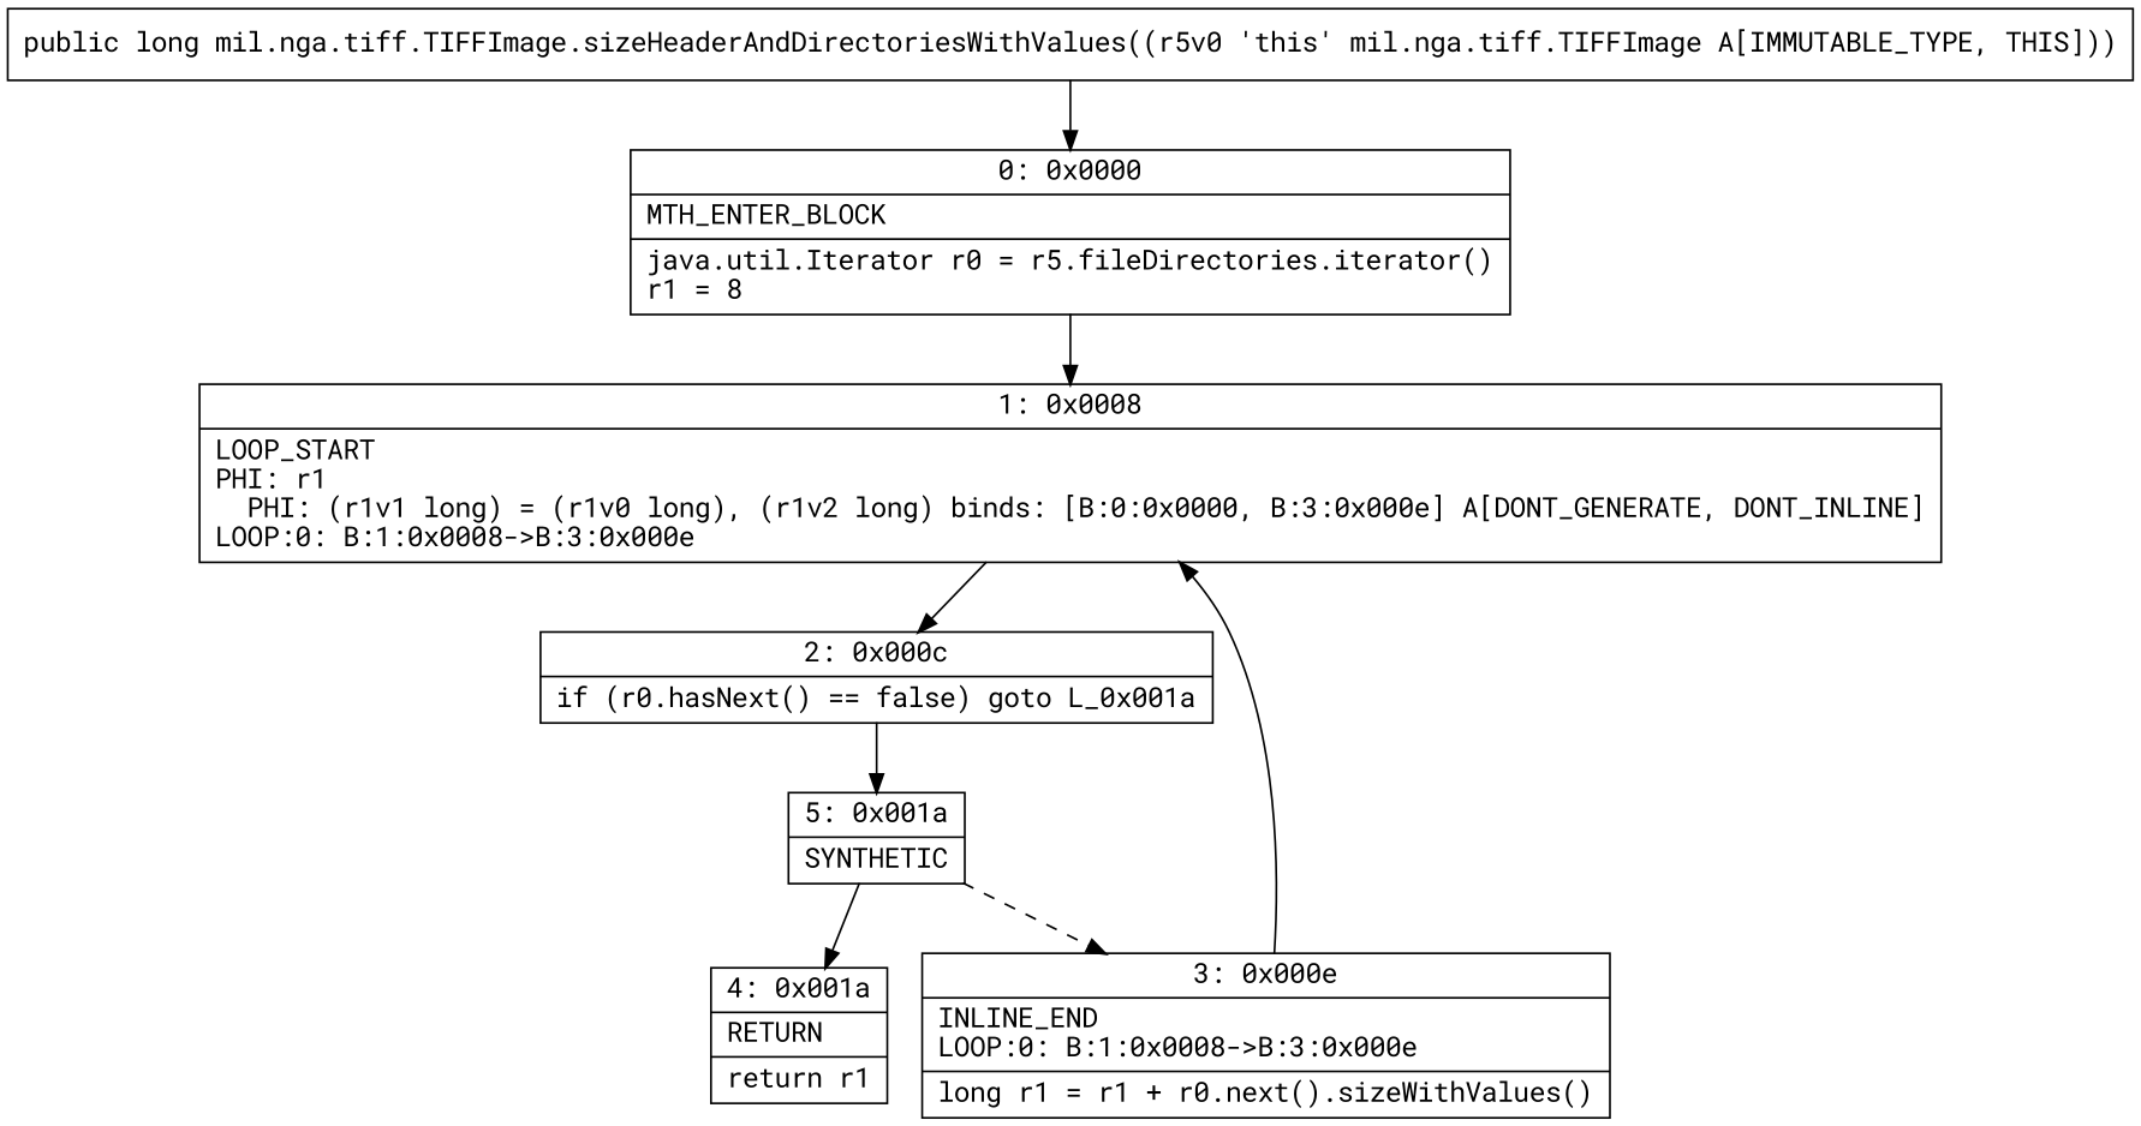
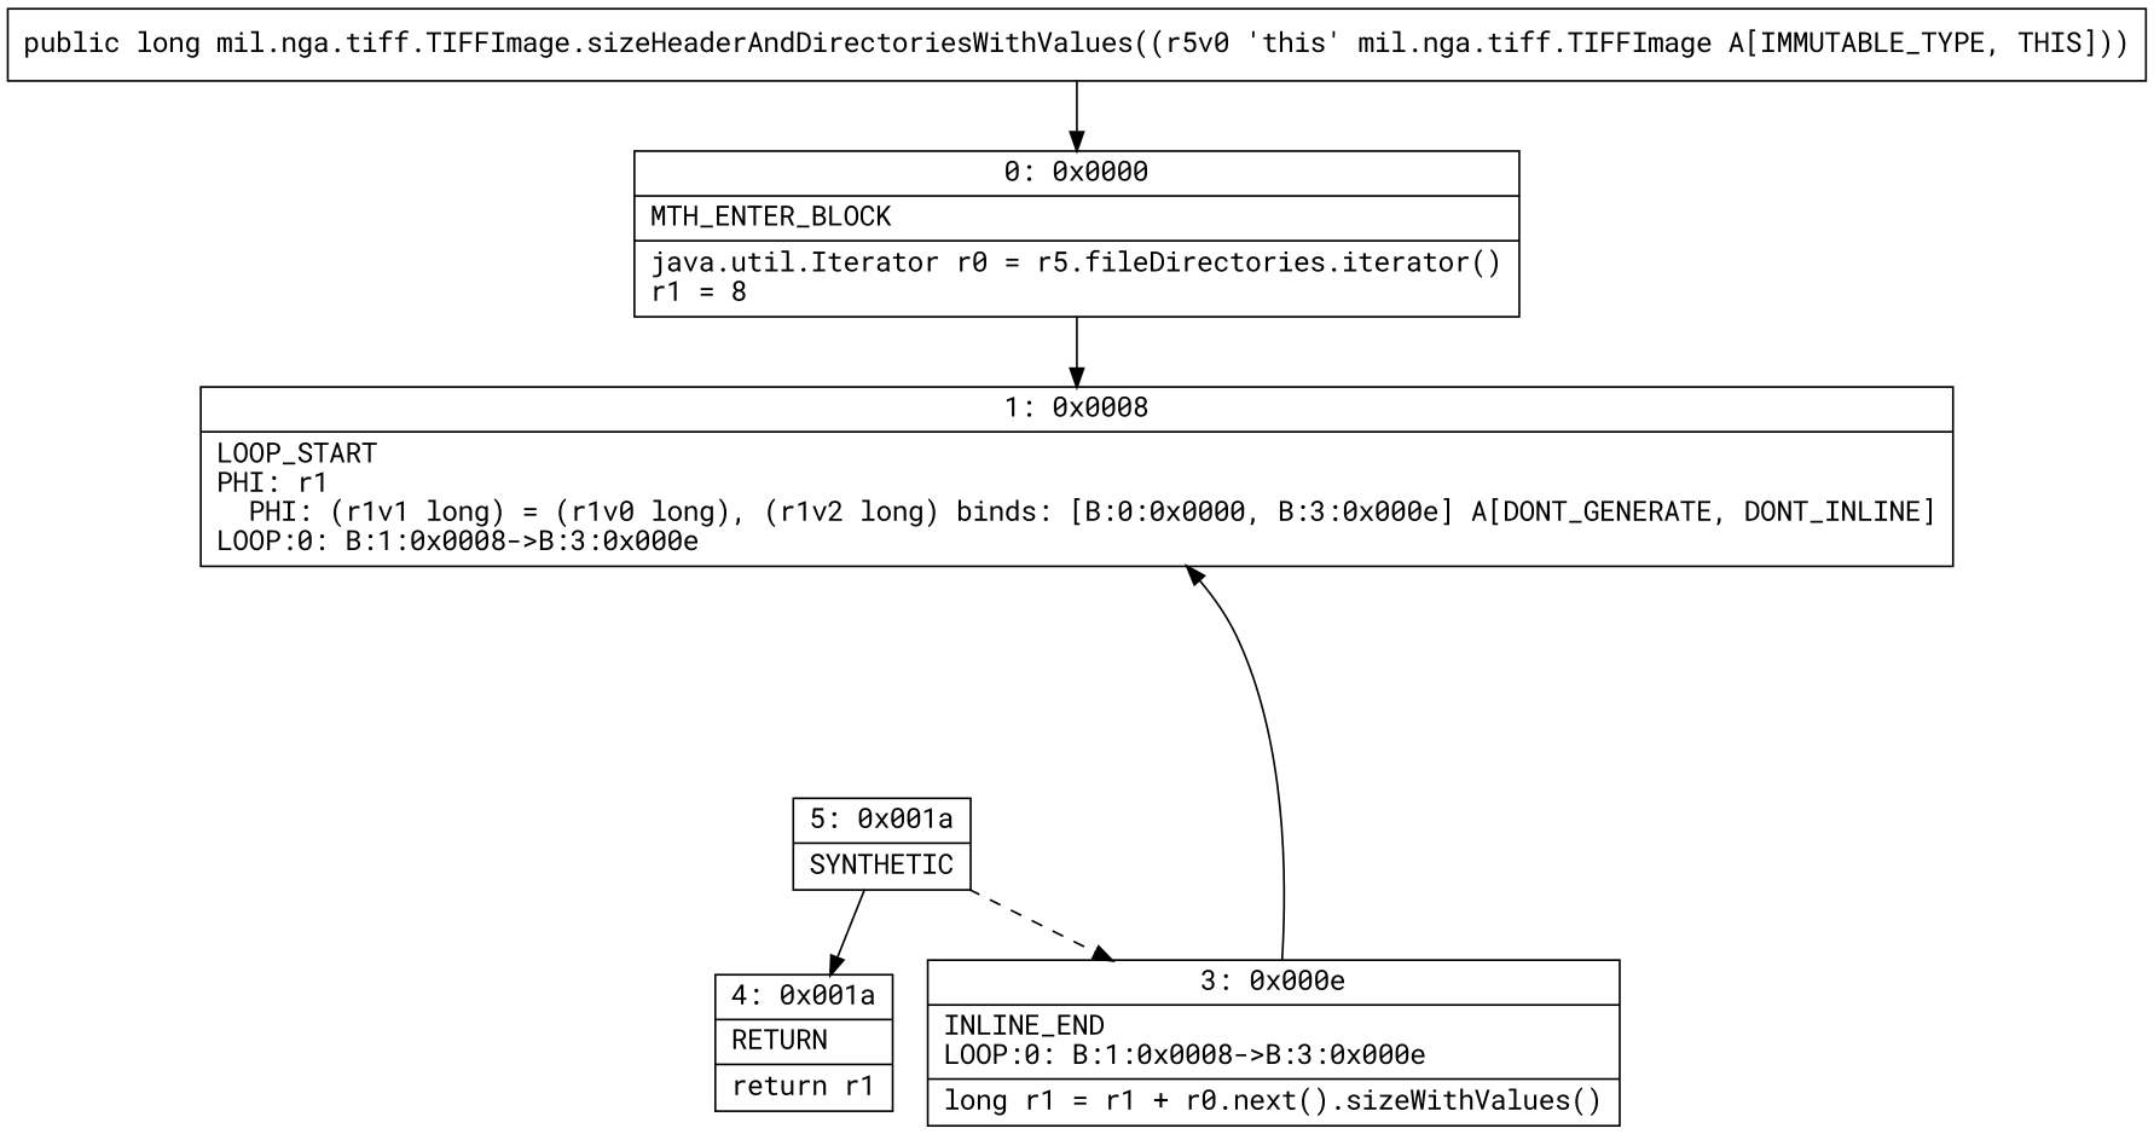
  digraph {
    fontname="Roboto Mono"
    node [fontname="Roboto Mono" shape=record]
    edge [fontname="Roboto Mono"]
    n1 [label="{0\:\ 0x0000|MTH_ENTER_BLOCK\l|java.util.Iterator r0 = r5.fileDirectories.iterator()\lr1 = 8\l}"]
    n2 [label="{1\:\ 0x0008|LOOP_START\lPHI: r1 \l  PHI: (r1v1 long) = (r1v0 long), (r1v2 long) binds: [B:0:0x0000, B:3:0x000e] A[DONT_GENERATE, DONT_INLINE]\lLOOP:0: B:1:0x0008\-\>B:3:0x000e\l}"]
-   n3 [label="{2\:\ 0x000c|if (r0.hasNext() == false) goto L_0x001a\l}"]
    n4 [label="{5\:\ 0x001a|SYNTHETIC\l}"]
    n5 [label="{3\:\ 0x000e|INLINE_END\lLOOP:0: B:1:0x0008\-\>B:3:0x000e\l|long r1 = r1 + r0.next().sizeWithValues()\l}"]
    n6 [label="{4\:\ 0x001a|RETURN\l|return r1\l}"]
    n7 [label="{public long mil.nga.tiff.TIFFImage.sizeHeaderAndDirectoriesWithValues((r5v0 'this' mil.nga.tiff.TIFFImage A[IMMUTABLE_TYPE, THIS])) }"]
    n1 -> n2
-   n2 -> n3
-   n3 -> n4
    n4 -> n5 [style=dashed]
    n4 -> n6
    n5 -> n2
    n7 -> n1
  }
